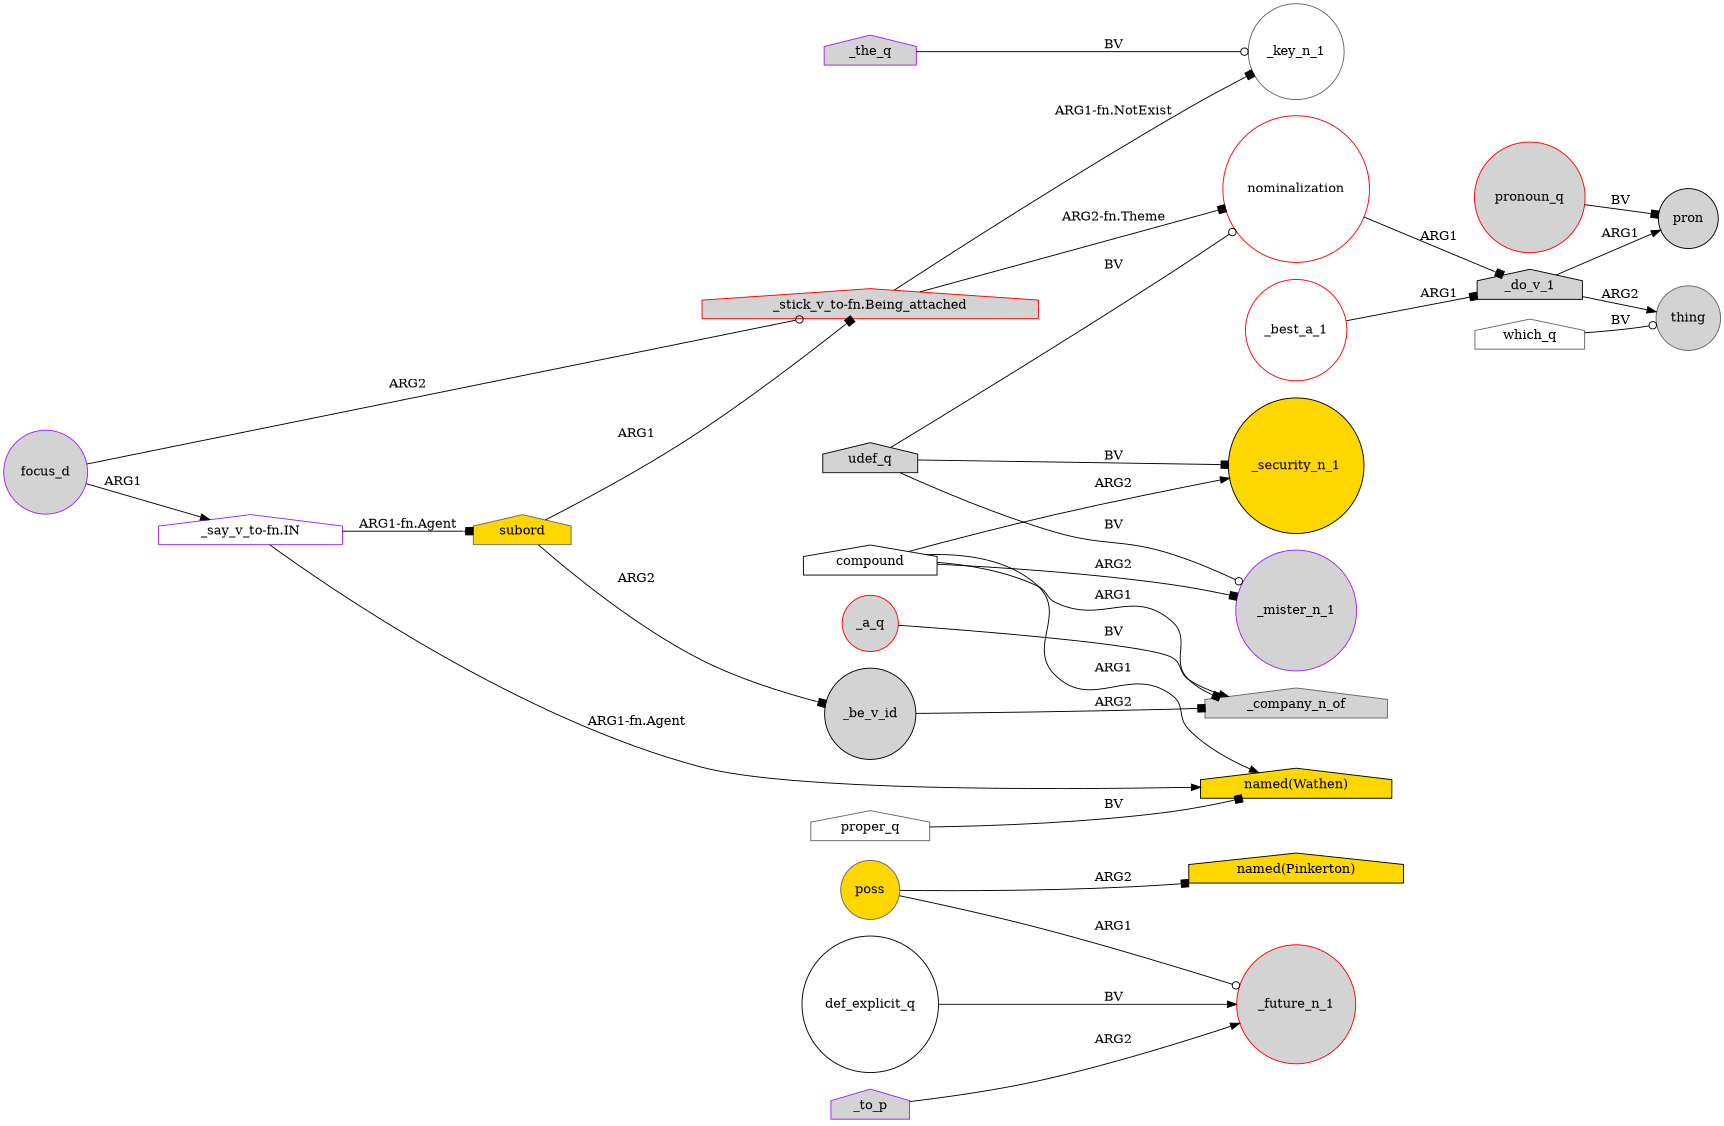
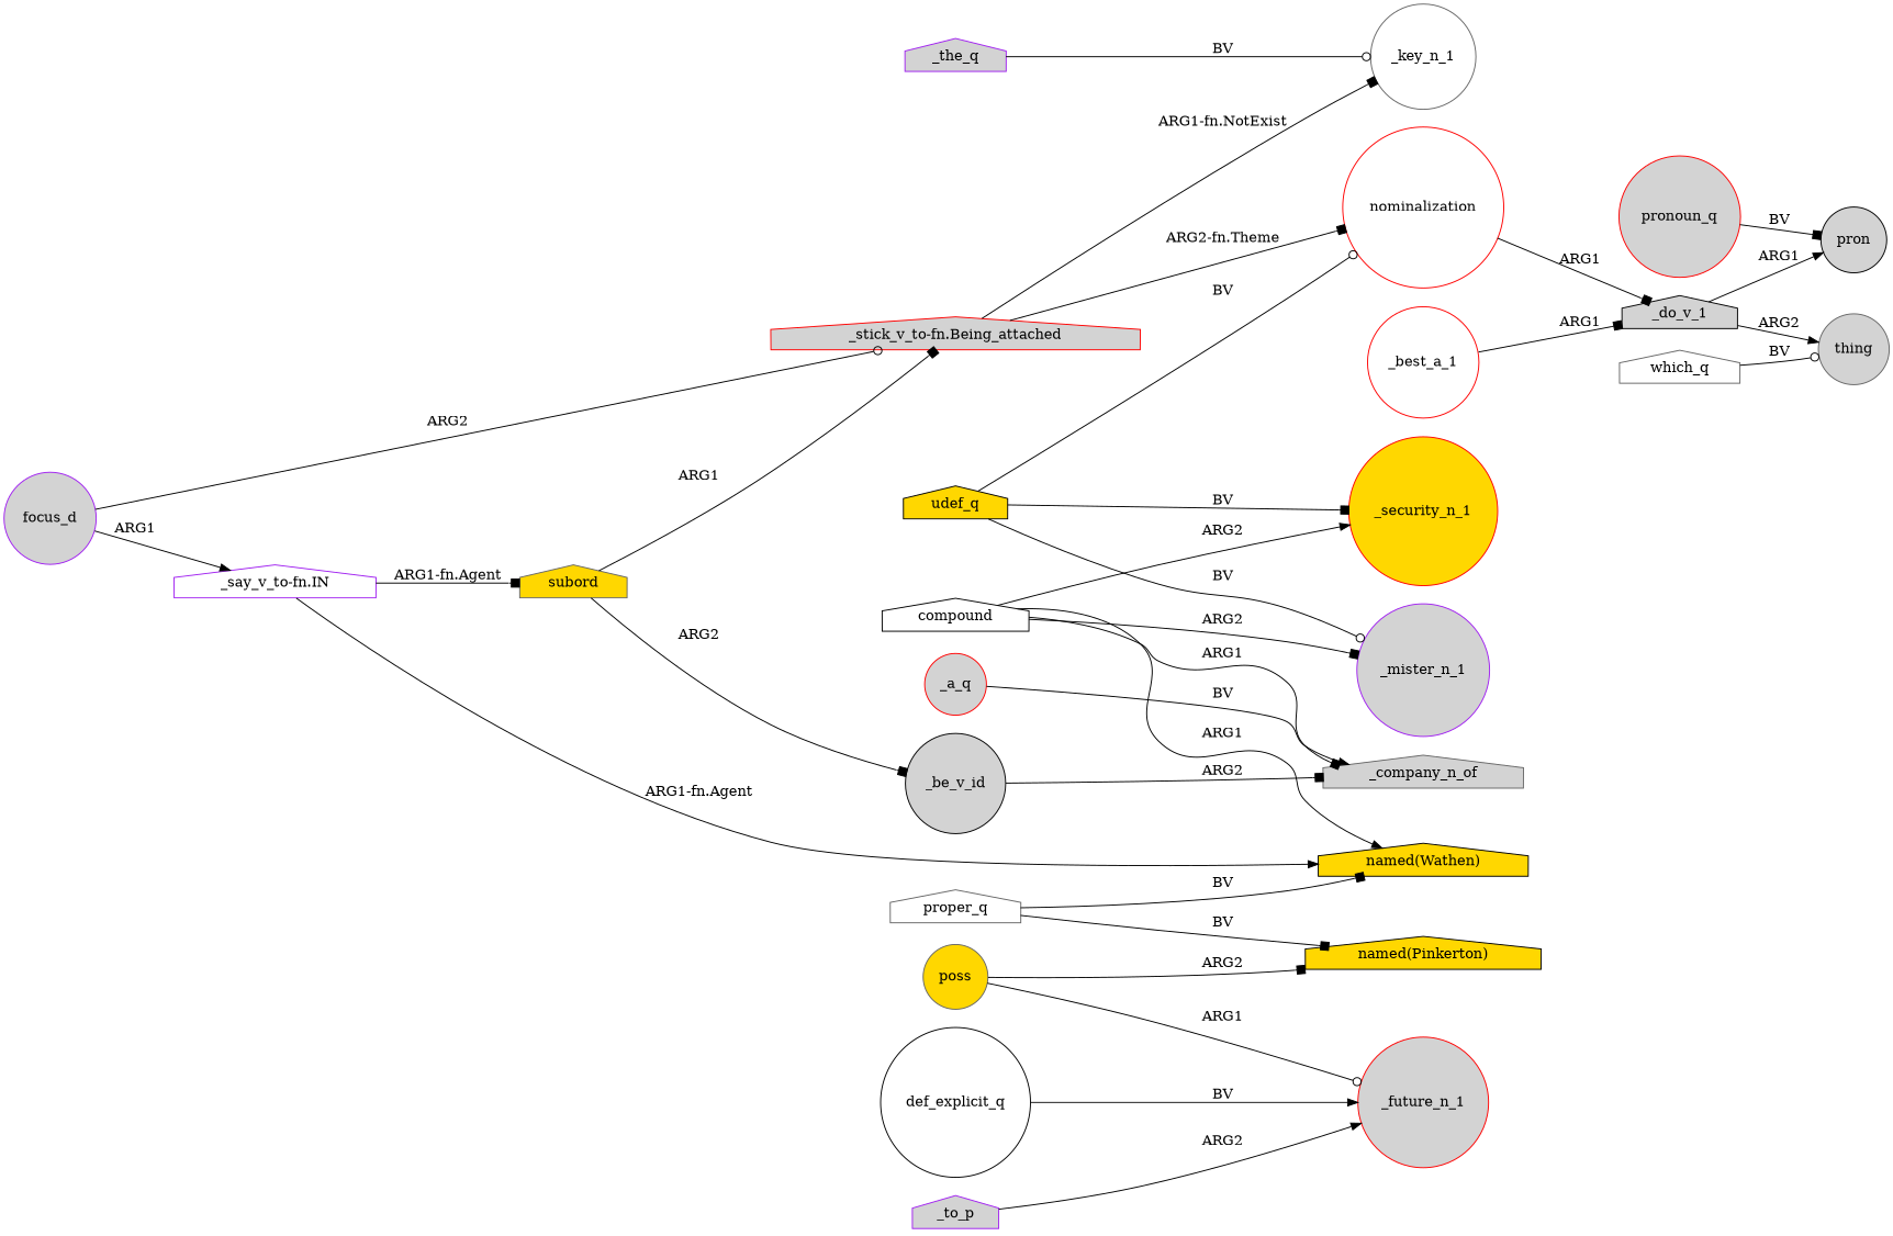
  digraph {
    rankdir=LR
    node [color=black fillcolor=lightgrey shape=circle style=filled]
    edge [arrowhead=box]
    "_stick_v_to-fn.Being_attached" [color=red shape=house]
    _key_n_1 [color=gray40 fillcolor=white]
    nominalization [color=red fillcolor=white]
    _do_v_1 [shape=house]
    proper_q [color=gray40 fillcolor=white shape=house]
    "named(Pinkerton)" [fillcolor=gold shape=house]
    "named(Wathen)" [fillcolor=gold shape=house]
    pron
    thing [color=gray40]
    compound [fillcolor=white shape=house]
    _mister_n_1 [color=purple]
-   _security_n_1 [fillcolor=gold]
+   _security_n_1 [color=red fillcolor=gold]
    _company_n_of [color=gray40 shape=house]
    _be_v_id
-   udef_q [shape=house]
+   udef_q [fillcolor=gold shape=house]
    poss [color=gray40 fillcolor=gold]
    _future_n_1 [color=red]
    _the_q [color=purple shape=house]
    _to_p [color=purple shape=house]
    pronoun_q [color=red]
    def_explicit_q [fillcolor=white]
    focus_d [color=purple]
    "_say_v_to-fn.IN" [color=purple fillcolor=white shape=house]
    subord [color=gray40 fillcolor=gold shape=house]
    _a_q [color=red]
    _best_a_1 [color=red fillcolor=white]
    which_q [color=gray40 fillcolor=white shape=house]
    "_stick_v_to-fn.Being_attached" -> _key_n_1 [label="ARG1-fn.NotExist"]
    "_stick_v_to-fn.Being_attached" -> nominalization [label="ARG2-fn.Theme"]
    nominalization -> _do_v_1 [label=ARG1]
    _do_v_1 -> pron [arrowhead=normal label=ARG1]
    _do_v_1 -> thing [arrowhead=normal label=ARG2]
+   proper_q -> "named(Pinkerton)" [label=BV]
    proper_q -> "named(Wathen)" [label=BV]
    compound -> "named(Wathen)" [arrowhead=normal label=ARG1]
    compound -> _mister_n_1 [label=ARG2]
    compound -> _security_n_1 [arrowhead=normal label=ARG2]
    compound -> _company_n_of [label=ARG1]
    _be_v_id -> _company_n_of [label=ARG2]
    udef_q -> nominalization [arrowhead=odot label=BV]
    udef_q -> _mister_n_1 [arrowhead=odot label=BV]
    udef_q -> _security_n_1 [label=BV]
    poss -> "named(Pinkerton)" [label=ARG2]
    poss -> _future_n_1 [arrowhead=odot label=ARG1]
    _the_q -> _key_n_1 [arrowhead=odot label=BV]
    _to_p -> _future_n_1 [arrowhead=normal label=ARG2]
    pronoun_q -> pron [label=BV]
    def_explicit_q -> _future_n_1 [arrowhead=normal label=BV]
    focus_d -> "_stick_v_to-fn.Being_attached" [arrowhead=odot label=ARG2]
    focus_d -> "_say_v_to-fn.IN" [arrowhead=normal label=ARG1]
    "_say_v_to-fn.IN" -> "named(Wathen)" [arrowhead=normal label="ARG1-fn.Agent"]
    "_say_v_to-fn.IN" -> subord [label="ARG1-fn.Agent"]
    subord -> "_stick_v_to-fn.Being_attached" [label=ARG1]
    subord -> _be_v_id [label=ARG2]
    _a_q -> _company_n_of [arrowhead=normal label=BV]
    _best_a_1 -> _do_v_1 [label=ARG1]
    which_q -> thing [arrowhead=odot label=BV]
  }
